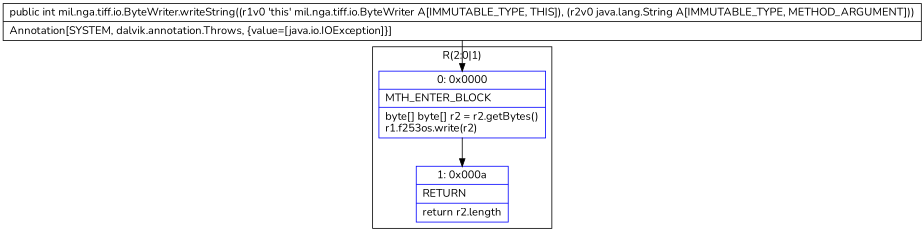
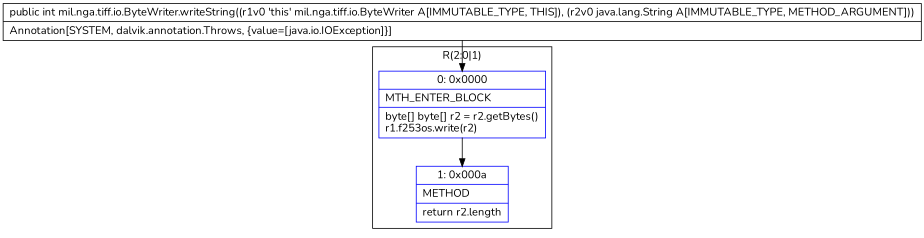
  digraph {
    fontname=Nunito
    node [color=blue shape=record fontname=Nunito]
    edge [fontname=Nunito]
    n1 [label="{0\:\ 0x0000|MTH_ENTER_BLOCK\l|byte[] byte[] r2 = r2.getBytes()\lr1.f253os.write(r2)\l}"]
-   n2 [label="{1\:\ 0x000a|RETURN\l|return r2.length\l}"]
+   n2 [label="{1\:\ 0x000a|METHOD\l|return r2.length\l}"]
    n3 [label="{public int mil.nga.tiff.io.ByteWriter.writeString((r1v0 'this' mil.nga.tiff.io.ByteWriter A[IMMUTABLE_TYPE, THIS]), (r2v0 java.lang.String A[IMMUTABLE_TYPE, METHOD_ARGUMENT]))  | Annotation[SYSTEM, dalvik.annotation.Throws, \{value=[java.io.IOException]\}]\l}" color=""]
    subgraph cluster_1 {
      label="R(2:0|1)"
      n1
      n2
    }
    n1 -> n2
    n3 -> n1
  }
